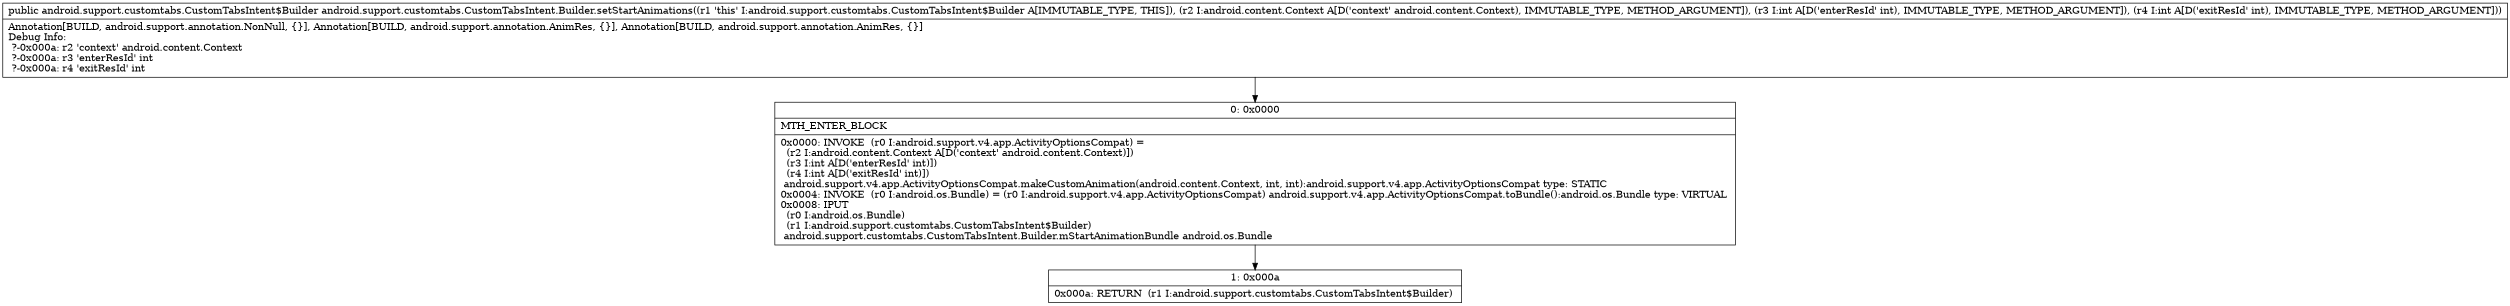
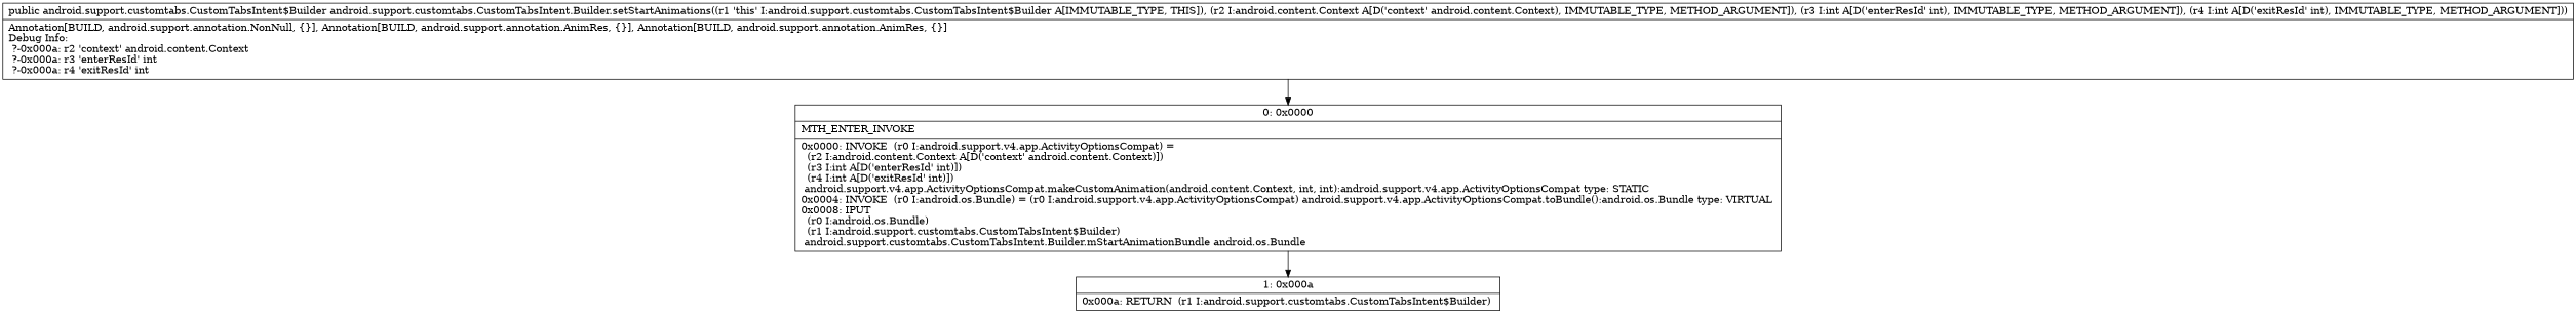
  digraph {
    node [shape=record]
-   n1 [label="{0\:\ 0x0000|MTH_ENTER_BLOCK\l|0x0000: INVOKE  (r0 I:android.support.v4.app.ActivityOptionsCompat) = \l  (r2 I:android.content.Context A[D('context' android.content.Context)])\l  (r3 I:int A[D('enterResId' int)])\l  (r4 I:int A[D('exitResId' int)])\l android.support.v4.app.ActivityOptionsCompat.makeCustomAnimation(android.content.Context, int, int):android.support.v4.app.ActivityOptionsCompat type: STATIC \l0x0004: INVOKE  (r0 I:android.os.Bundle) = (r0 I:android.support.v4.app.ActivityOptionsCompat) android.support.v4.app.ActivityOptionsCompat.toBundle():android.os.Bundle type: VIRTUAL \l0x0008: IPUT  \l  (r0 I:android.os.Bundle)\l  (r1 I:android.support.customtabs.CustomTabsIntent$Builder)\l android.support.customtabs.CustomTabsIntent.Builder.mStartAnimationBundle android.os.Bundle \l}"]
+   n1 [label="{0\:\ 0x0000|MTH_ENTER_INVOKE\l|0x0000: INVOKE  (r0 I:android.support.v4.app.ActivityOptionsCompat) = \l  (r2 I:android.content.Context A[D('context' android.content.Context)])\l  (r3 I:int A[D('enterResId' int)])\l  (r4 I:int A[D('exitResId' int)])\l android.support.v4.app.ActivityOptionsCompat.makeCustomAnimation(android.content.Context, int, int):android.support.v4.app.ActivityOptionsCompat type: STATIC \l0x0004: INVOKE  (r0 I:android.os.Bundle) = (r0 I:android.support.v4.app.ActivityOptionsCompat) android.support.v4.app.ActivityOptionsCompat.toBundle():android.os.Bundle type: VIRTUAL \l0x0008: IPUT  \l  (r0 I:android.os.Bundle)\l  (r1 I:android.support.customtabs.CustomTabsIntent$Builder)\l android.support.customtabs.CustomTabsIntent.Builder.mStartAnimationBundle android.os.Bundle \l}"]
    n2 [label="{1\:\ 0x000a|0x000a: RETURN  (r1 I:android.support.customtabs.CustomTabsIntent$Builder) \l}"]
    n3 [label="{public android.support.customtabs.CustomTabsIntent$Builder android.support.customtabs.CustomTabsIntent.Builder.setStartAnimations((r1 'this' I:android.support.customtabs.CustomTabsIntent$Builder A[IMMUTABLE_TYPE, THIS]), (r2 I:android.content.Context A[D('context' android.content.Context), IMMUTABLE_TYPE, METHOD_ARGUMENT]), (r3 I:int A[D('enterResId' int), IMMUTABLE_TYPE, METHOD_ARGUMENT]), (r4 I:int A[D('exitResId' int), IMMUTABLE_TYPE, METHOD_ARGUMENT]))  | Annotation[BUILD, android.support.annotation.NonNull, \{\}], Annotation[BUILD, android.support.annotation.AnimRes, \{\}], Annotation[BUILD, android.support.annotation.AnimRes, \{\}]\lDebug Info:\l  ?\-0x000a: r2 'context' android.content.Context\l  ?\-0x000a: r3 'enterResId' int\l  ?\-0x000a: r4 'exitResId' int\l}"]
    n1 -> n2
    n3 -> n1
  }
